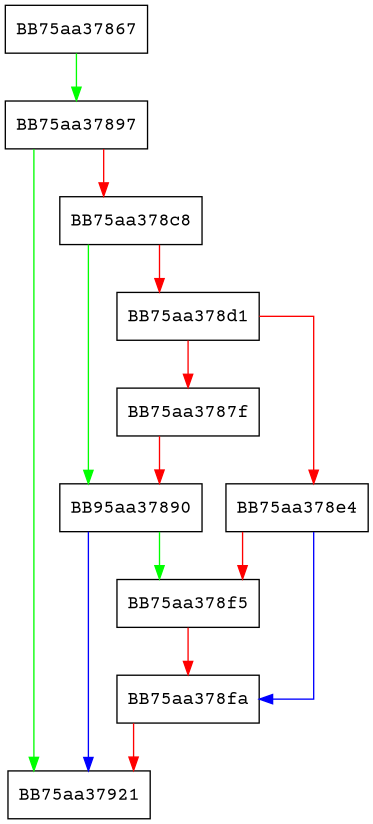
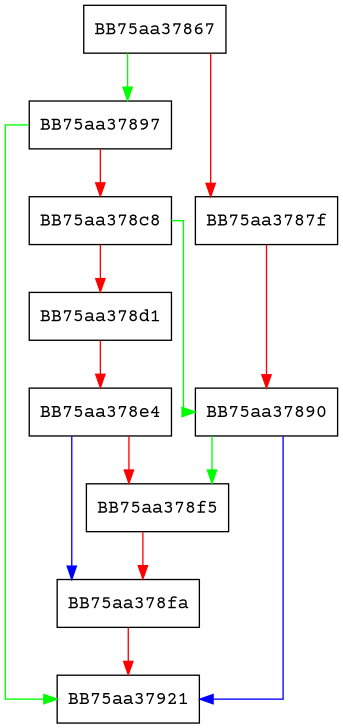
  digraph {
    fontname="Courier Prime"
    splines=ortho
    node [fontname="Courier Prime" shape=box]
    edge [color=red fontname="Courier Prime"]
    n1 [label=BB75aa37867]
    BB75aa37897
    BB75aa3787f
    BB75aa37921
    BB75aa378c8
-   BB75aa37890 [label=BB95aa37890]
+   BB75aa37890
    BB75aa378d1
    BB75aa378f5
    BB75aa378e4
    BB75aa378fa
    n1 -> BB75aa37897 [color=green]
-   BB75aa378d1 -> BB75aa3787f
+   n1 -> BB75aa3787f
    BB75aa37897 -> BB75aa37921 [color=green]
    BB75aa37897 -> BB75aa378c8
    BB75aa3787f -> BB75aa37890
    BB75aa378c8 -> BB75aa37890 [color=green]
    BB75aa378c8 -> BB75aa378d1
    BB75aa37890 -> BB75aa37921 [color=blue]
    BB75aa37890 -> BB75aa378f5 [color=green]
    BB75aa378d1 -> BB75aa378e4
    BB75aa378f5 -> BB75aa378fa
    BB75aa378e4 -> BB75aa378f5
    BB75aa378e4 -> BB75aa378fa [color=blue]
    BB75aa378fa -> BB75aa37921
  }
